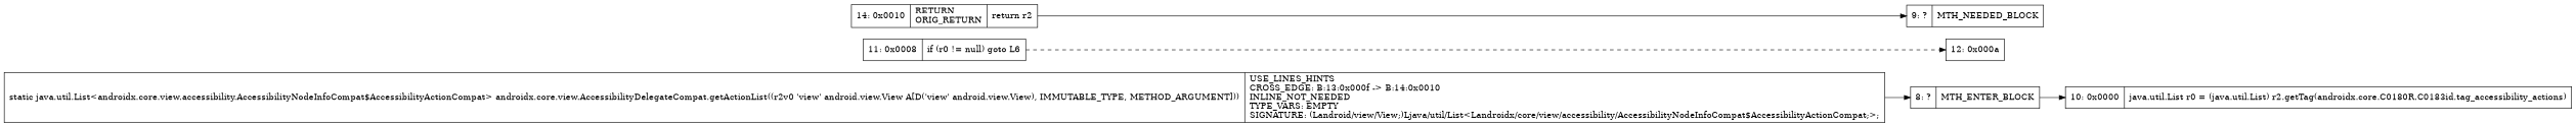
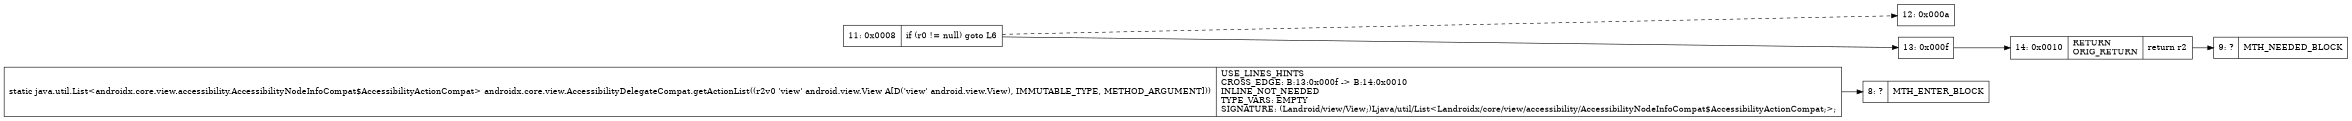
  digraph {
    rankdir=LR
    node [shape=record]
    n1 [label="{8\:\ ?|MTH_ENTER_BLOCK\l}"]
-   n2 [label="{10\:\ 0x0000|java.util.List r0 = (java.util.List) r2.getTag(androidx.core.C0180R.C0183id.tag_accessibility_actions)\l}"]
    n3 [label="{11\:\ 0x0008|if (r0 != null) goto L6\l}"]
    n4 [label="{12\:\ 0x000a}"]
+   n5 [label="{13\:\ 0x000f}"]
    n6 [label="{14\:\ 0x0010|RETURN\lORIG_RETURN\l|return r2\l}"]
    n7 [label="{9\:\ ?|MTH_NEEDED_BLOCK\l}"]
    n8 [label="{static java.util.List\<androidx.core.view.accessibility.AccessibilityNodeInfoCompat$AccessibilityActionCompat\> androidx.core.view.AccessibilityDelegateCompat.getActionList((r2v0 'view' android.view.View A[D('view' android.view.View), IMMUTABLE_TYPE, METHOD_ARGUMENT]))  | USE_LINES_HINTS\lCROSS_EDGE: B:13:0x000f \-\> B:14:0x0010\lINLINE_NOT_NEEDED\lTYPE_VARS: EMPTY\lSIGNATURE: (Landroid\/view\/View;)Ljava\/util\/List\<Landroidx\/core\/view\/accessibility\/AccessibilityNodeInfoCompat$AccessibilityActionCompat;\>;\l}"]
-   n1 -> n2
    n3 -> n4 [style=dashed]
+   n3 -> n5
+   n5 -> n6
    n6 -> n7
    n8 -> n1
  }
